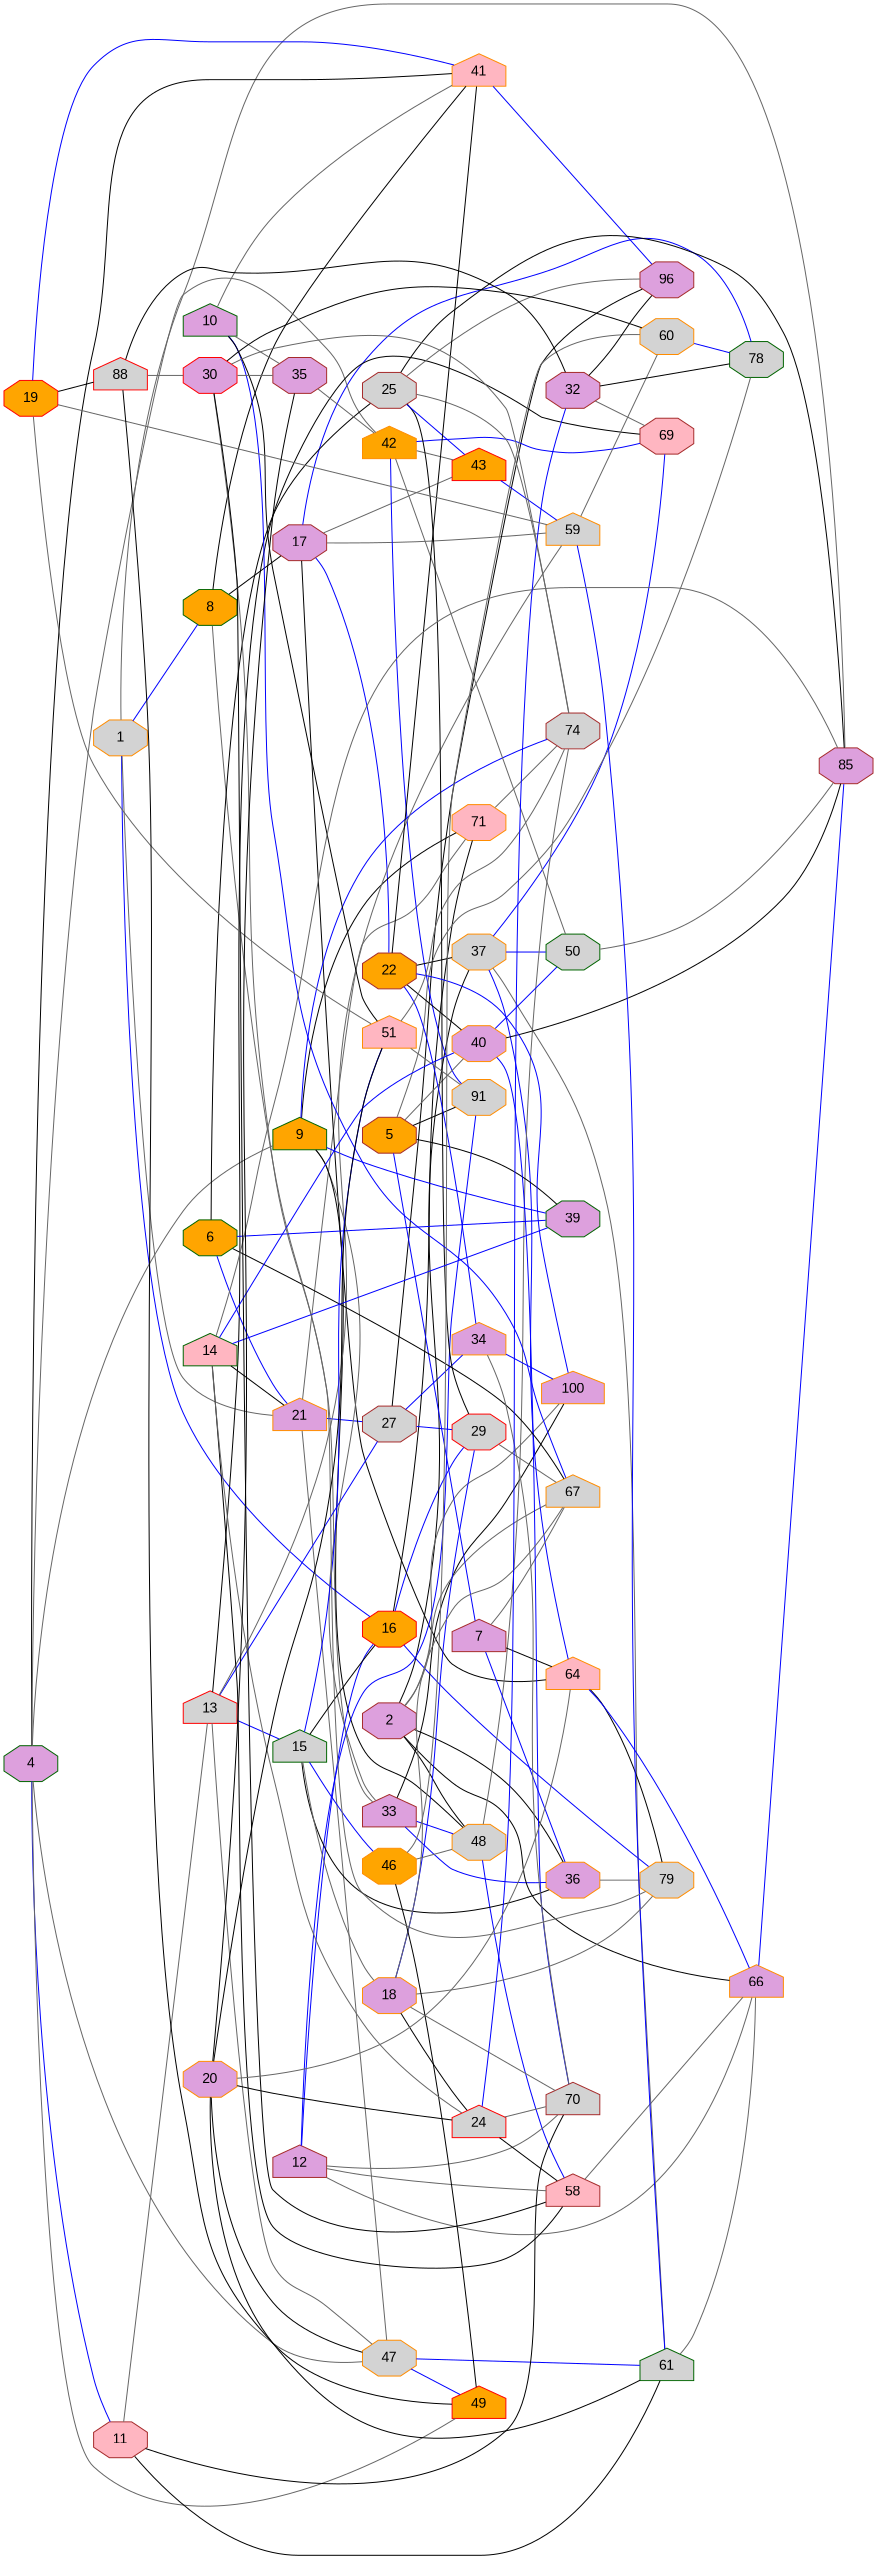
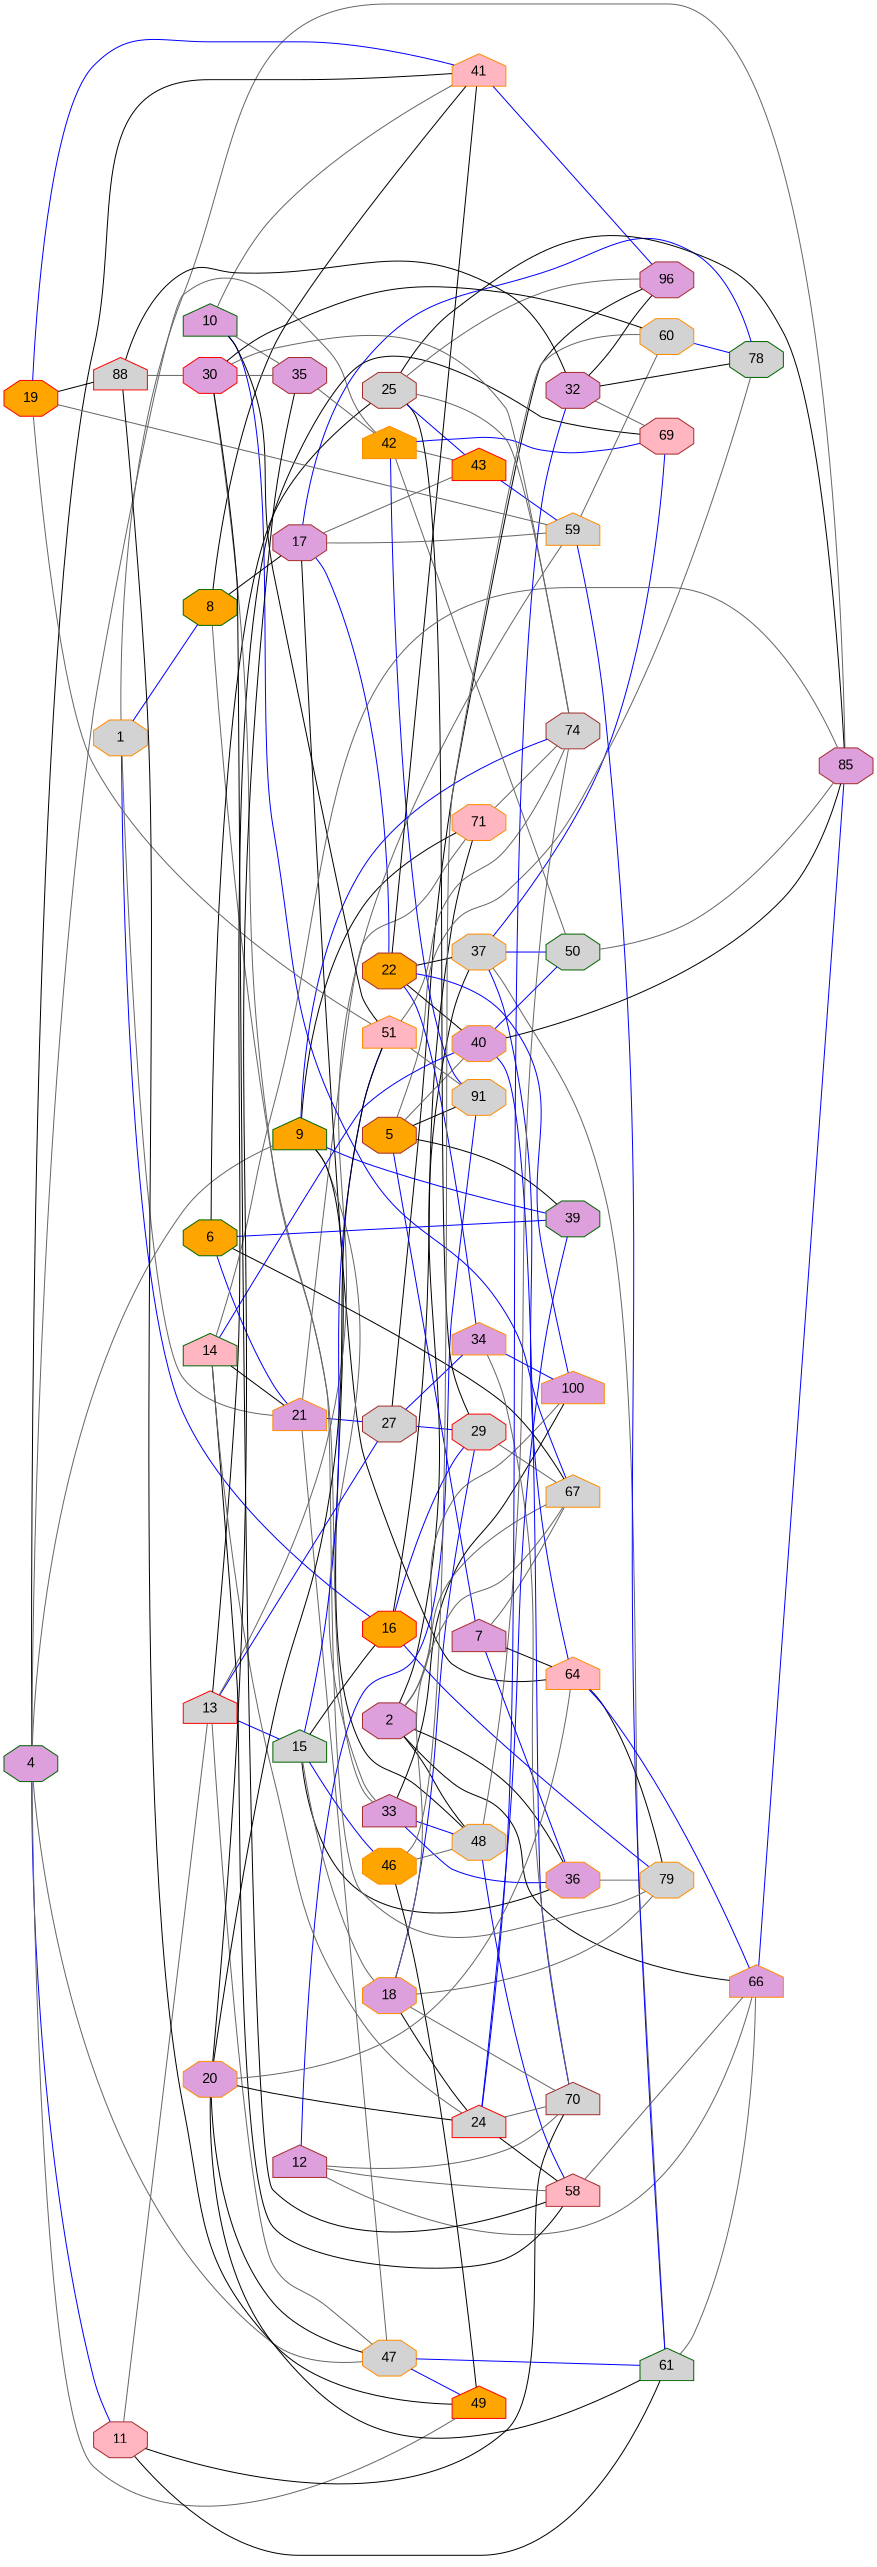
  graph {
    fontname="Liberation Sans"
    rankdir=LR
    node [color=darkorange fillcolor=lightgrey fontname="Liberation Sans" shape=octagon style=filled]
    edge [color=gray40 fontname="Liberation Sans"]
    8 [color=darkgreen fillcolor=orange]
    1
    16 [color=red fillcolor=orange super="+55"]
    21 [fillcolor=plum shape=house super="+31"]
    85 [color=brown fillcolor=plum super="+89"]
    41 [fillcolor=lightpink shape=house super="+45"]
    17 [color=brown fillcolor=plum super="+68"]
    33 [color=brown fillcolor=plum shape=house super="+52"]
    71 [fillcolor=lightpink]
    29 [color=red super="+84"]
    79
    47 [super="+86"]
    27 [color=brown super="+54"]
    2 [color=brown fillcolor=plum super="+3"]
    36 [fillcolor=plum super="+80"]
    37 [super="+38"]
    48 [super="+62"]
    66 [fillcolor=plum shape=house super="+75"]
    67 [shape=house super="+82"]
    100 [fillcolor=plum shape=house]
    64 [fillcolor=lightpink shape=house super="+88"]
    61 [color=darkgreen shape=house super="+65"]
    69 [color=brown fillcolor=lightpink super="+90"]
    50 [color=darkgreen]
    74 [color=brown super="+92"]
    58 [color=brown fillcolor=lightpink shape=house super="+87"]
    4 [color=darkgreen fillcolor=plum super="+44"]
    9 [color=darkgreen fillcolor=orange shape=house super="+77"]
    11 [color=brown fillcolor=lightpink]
    42 [fillcolor=orange shape=house super="+99"]
    49 [color=red fillcolor=orange shape=house]
    39 [color=darkgreen fillcolor=plum]
    13 [color=red shape=house super="+76"]
    70 [color=brown shape=house super="+93"]
    96 [color=brown fillcolor=plum]
    91
    43 [color=red fillcolor=orange shape=house]
    5 [color=brown fillcolor=orange super="+23"]
    7 [color=brown fillcolor=plum shape=house]
    40 [fillcolor=plum super="+95"]
    78 [color=darkgreen]
    12 [color=brown fillcolor=plum shape=house super="+57"]
    6 [color=darkgreen fillcolor=orange]
    25 [color=brown super="+81"]
    59 [shape=house super="+63"]
    22 [color=brown fillcolor=orange super="+94"]
    10 [color=darkgreen fillcolor=plum shape=house]
    35 [color=brown fillcolor=plum]
    51 [fillcolor=lightpink shape=house super="+83"]
    15 [color=darkgreen shape=house super="+72"]
    18 [fillcolor=plum super="+98"]
    46 [fillcolor=orange]
    34 [fillcolor=plum shape=house]
    60
    14 [color=darkgreen fillcolor=lightpink shape=house super="+73"]
    24 [color=red shape=house super="+26"]
    32 [color=brown fillcolor=plum super="+97"]
    19 [color=red fillcolor=orange]
    n59 [color=red label=88 shape=house]
    30 [color=red fillcolor=plum super="+53"]
    20 [fillcolor=plum super="+56"]
    8 -- 41 [color=black]
    8 -- 17 [color=black]
    8 -- 33
    1 -- 8 [color=blue]
    1 -- 16 [color=blue]
    1 -- 21
    1 -- 85
    16 -- 71 [color=black]
    16 -- 29 [color=blue]
    16 -- 79 [color=blue]
    21 -- 71
    21 -- 47
    21 -- 27 [color=blue]
    41 -- 96 [color=blue]
    17 -- 64 [color=black]
    17 -- 43
    17 -- 78 [color=blue]
    17 -- 59
    17 -- 22 [color=blue]
    33 -- 36 [color=blue weight=2]
    33 -- 48 [color=blue]
    33 -- 100 [color=black]
    71 -- 74
    29 -- 67
    47 -- 61 [color=blue]
    47 -- 49 [color=blue]
    27 -- 29 [color=blue weight=2]
    27 -- 96 [color=black]
    27 -- 34 [color=blue]
    2 -- 36 [color=black]
    2 -- 37 [color=black]
    2 -- 48 [color=black]
    2 -- 66 [color=black]
    2 -- 67
    2 -- 100
    36 -- 79
    37 -- 64 [color=blue]
    37 -- 61
    37 -- 69 [color=blue]
    37 -- 50 [color=blue]
    48 -- 74
    48 -- 58 [color=blue]
    66 -- 85 [color=blue]
    64 -- 79 [color=black]
    64 -- 66 [color=blue]
    61 -- 66
    50 -- 85
    58 -- 66
    4 -- 41 [color=black]
    4 -- 47
    4 -- 9
    4 -- 11 [color=blue]
    4 -- 42
    4 -- 49
    9 -- 33
    9 -- 71 [color=black]
    9 -- 48 [color=black]
    9 -- 74 [color=blue]
    9 -- 39 [color=blue]
    11 -- 61 [color=black]
    11 -- 13
    11 -- 70 [color=black]
    42 -- 69 [color=blue]
    42 -- 50
    42 -- 91 [color=blue]
    42 -- 43
    13 -- 47
    13 -- 27 [color=blue]
    13 -- 69 [color=black]
    13 -- 59
    13 -- 15 [color=blue]
    43 -- 59 [color=blue]
    5 -- 39 [color=black]
    5 -- 91 [color=black]
    5 -- 7 [color=blue]
    5 -- 40
    5 -- 78
    7 -- 36 [color=blue]
    7 -- 67
    7 -- 64 [color=black]
    40 -- 85 [color=black]
    40 -- 50 [color=blue]
    40 -- 70 [color=blue]
-   12 -- 16 [color=blue]
    12 -- 66
    12 -- 58
    12 -- 70
    12 -- 91 [color=blue]
    6 -- 21 [color=blue]
    6 -- 67 [color=black]
    6 -- 39 [color=blue]
    6 -- 25 [color=black]
    25 -- 85 [color=black]
    25 -- 29 [color=black]
    25 -- 74
    25 -- 96
    25 -- 43 [color=blue]
    59 -- 61 [color=blue]
    59 -- 60
    22 -- 41 [color=black]
    22 -- 37 [color=black]
    22 -- 100 [color=blue]
    22 -- 40 [color=black]
    22 -- 34 [color=blue]
    10 -- 41
    10 -- 67 [color=blue]
    10 -- 35
    10 -- 51 [color=black]
    35 -- 42
    51 -- 74
    51 -- 91
    15 -- 16 [color=black]
    15 -- 36 [color=black]
    15 -- 51 [color=blue]
    15 -- 18
    15 -- 46 [color=blue]
    18 -- 29 [color=blue]
    18 -- 79
    18 -- 67
    18 -- 70
    18 -- 24 [color=black]
    46 -- 48
    46 -- 49 [color=black]
    46 -- 60
    34 -- 100 [color=blue]
    34 -- 70
    60 -- 78 [color=blue]
    14 -- 21 [color=black]
    14 -- 85
    14 -- 58 [color=black]
-   14 -- 39 [color=blue]
+   24 -- 39 [color=blue]
    14 -- 40 [color=blue]
    14 -- 24
    24 -- 58 [color=black]
    24 -- 70
    24 -- 32 [color=blue]
    32 -- 69 [weight=2]
    32 -- 96 [color=black]
    32 -- 78 [color=black]
    19 -- 41 [color=blue]
    19 -- 59
    19 -- 51
    19 -- n59 [color=black]
    n59 -- 49 [color=black]
    n59 -- 32 [color=black]
    n59 -- 30
    30 -- 79
    30 -- 74
    30 -- 58 [color=black]
    30 -- 35
    30 -- 60 [color=black]
    20 -- 47 [color=black]
    20 -- 64
    20 -- 61 [color=black]
    20 -- 35 [color=black]
    20 -- 51 [color=black]
    20 -- 24 [color=black]
  }
